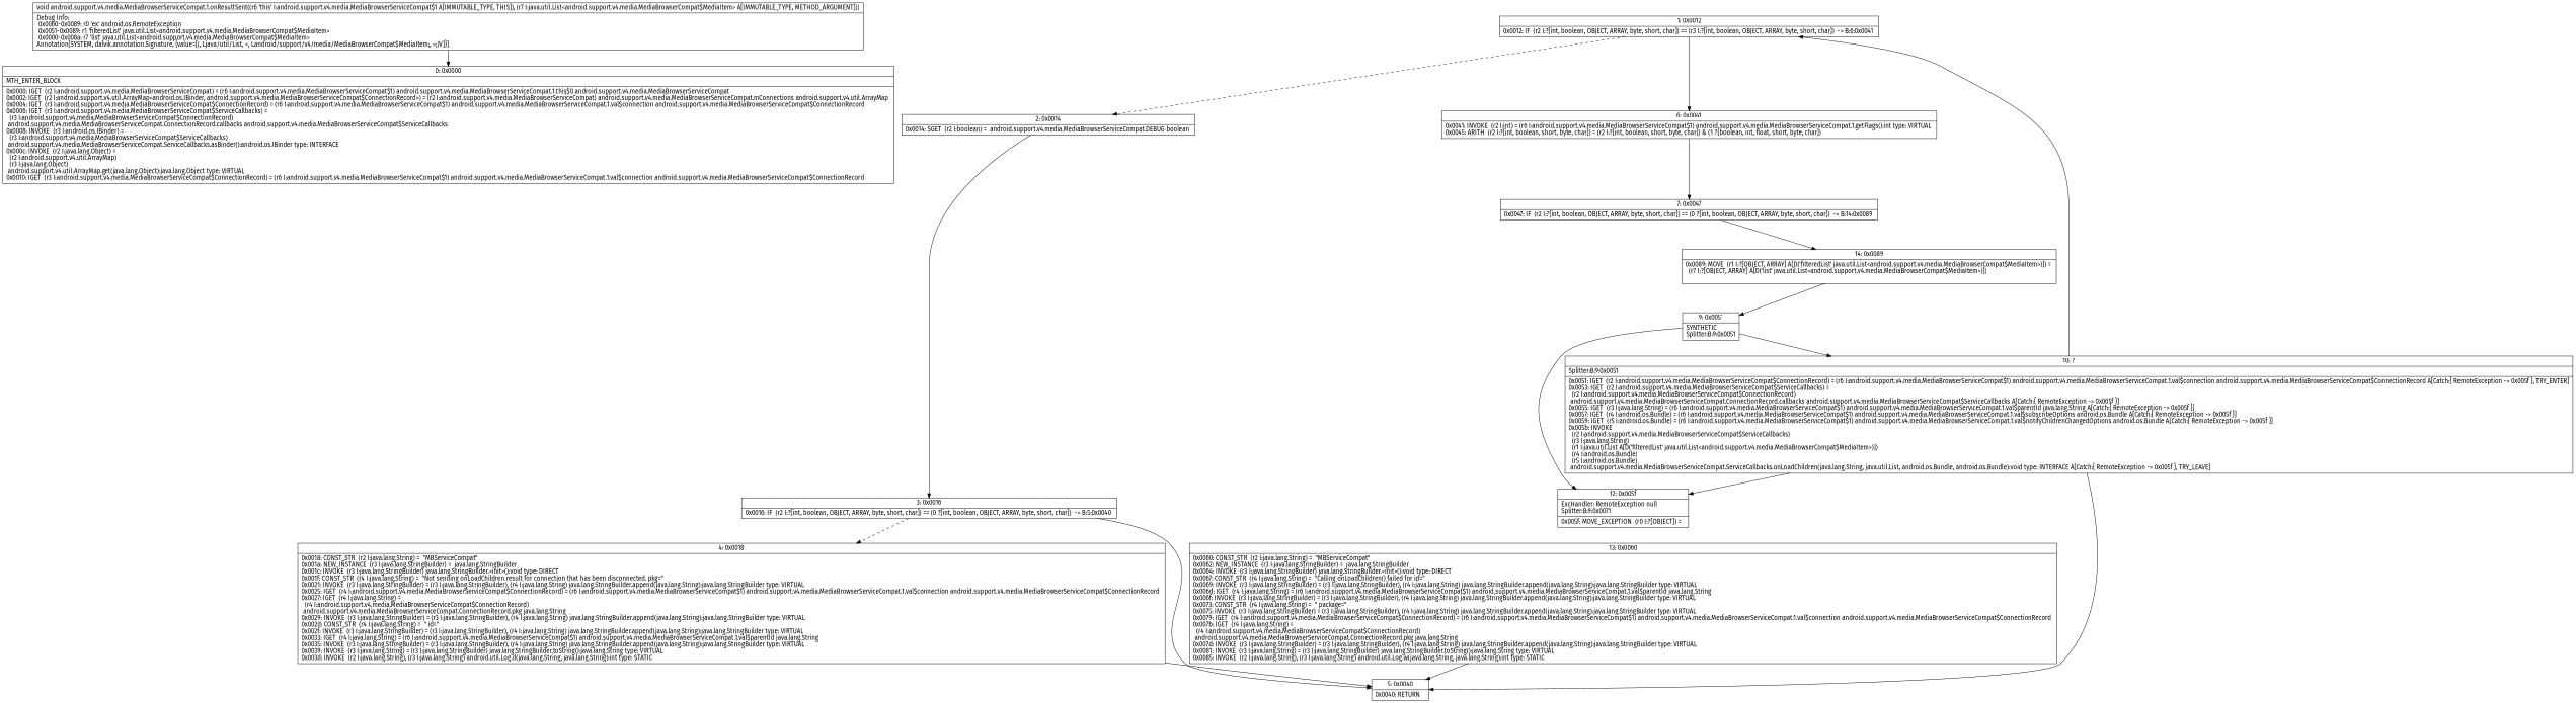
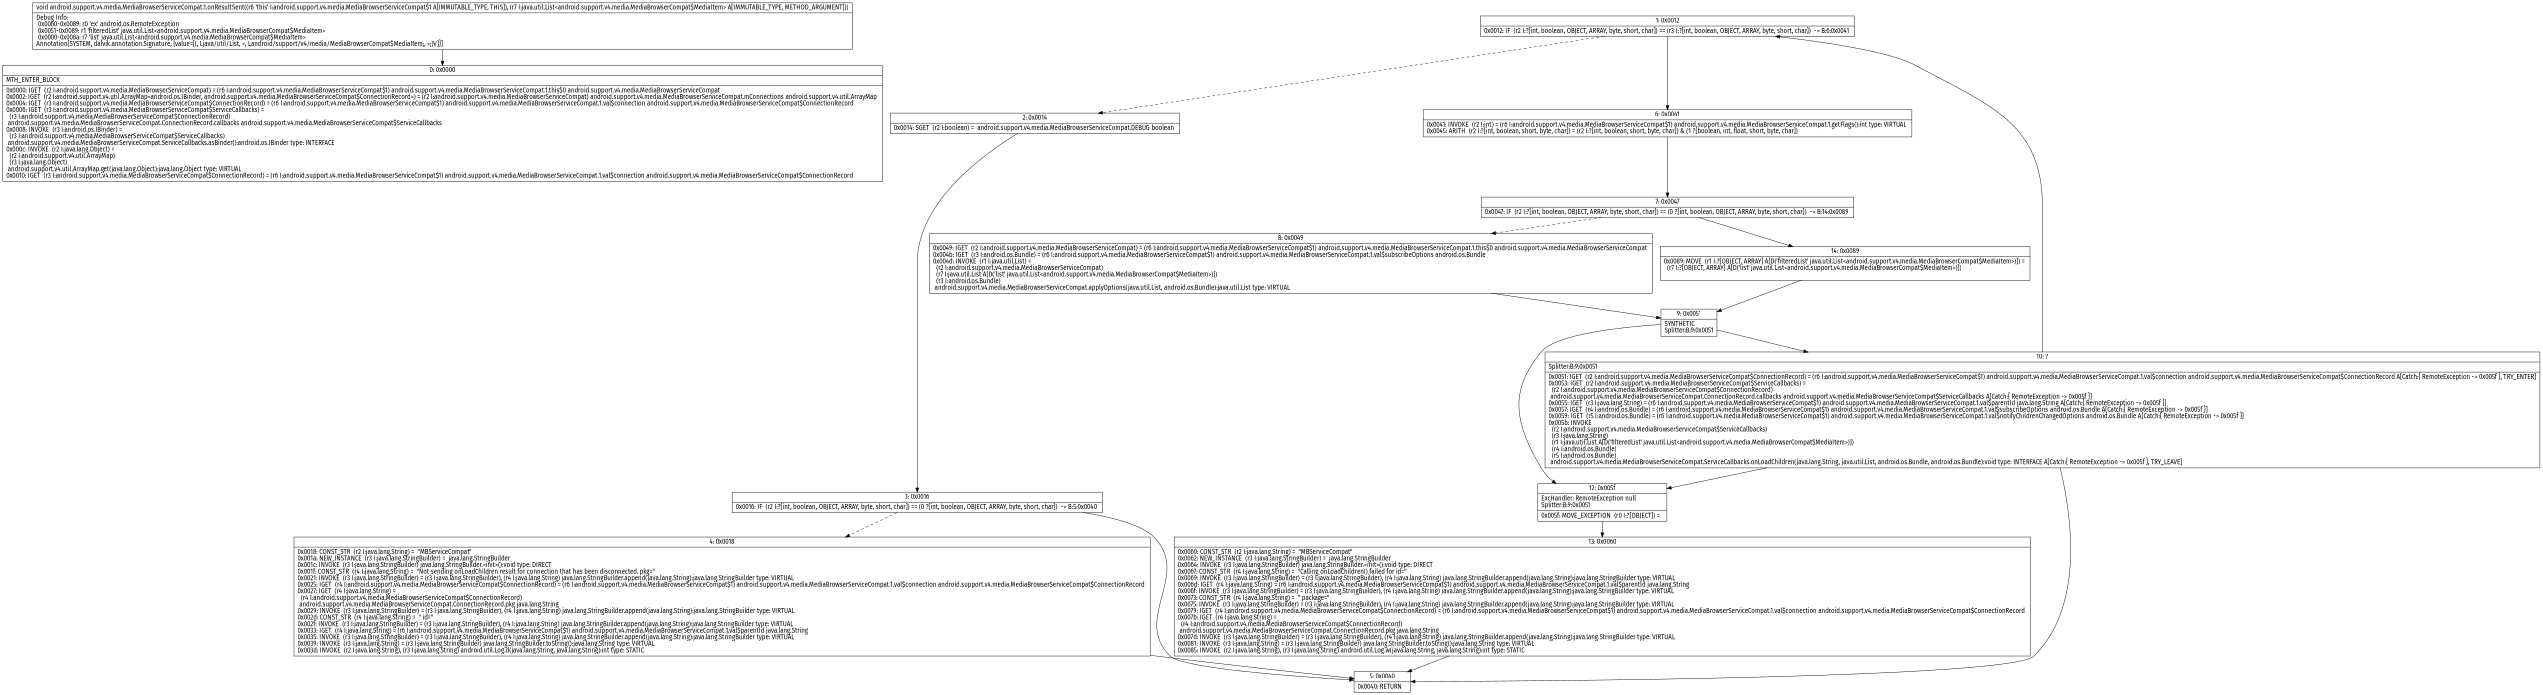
  digraph {
    fontname="Fira Sans"
    node [fontname="Fira Sans" shape=record]
    edge [fontname="Fira Sans"]
    n1 [label="{0\:\ 0x0000|MTH_ENTER_BLOCK\l|0x0000: IGET  (r2 I:android.support.v4.media.MediaBrowserServiceCompat) = (r6 I:android.support.v4.media.MediaBrowserServiceCompat$1) android.support.v4.media.MediaBrowserServiceCompat.1.this$0 android.support.v4.media.MediaBrowserServiceCompat \l0x0002: IGET  (r2 I:android.support.v4.util.ArrayMap\<android.os.IBinder, android.support.v4.media.MediaBrowserServiceCompat$ConnectionRecord\>) = (r2 I:android.support.v4.media.MediaBrowserServiceCompat) android.support.v4.media.MediaBrowserServiceCompat.mConnections android.support.v4.util.ArrayMap \l0x0004: IGET  (r3 I:android.support.v4.media.MediaBrowserServiceCompat$ConnectionRecord) = (r6 I:android.support.v4.media.MediaBrowserServiceCompat$1) android.support.v4.media.MediaBrowserServiceCompat.1.val$connection android.support.v4.media.MediaBrowserServiceCompat$ConnectionRecord \l0x0006: IGET  (r3 I:android.support.v4.media.MediaBrowserServiceCompat$ServiceCallbacks) = \l  (r3 I:android.support.v4.media.MediaBrowserServiceCompat$ConnectionRecord)\l android.support.v4.media.MediaBrowserServiceCompat.ConnectionRecord.callbacks android.support.v4.media.MediaBrowserServiceCompat$ServiceCallbacks \l0x0008: INVOKE  (r3 I:android.os.IBinder) = \l  (r3 I:android.support.v4.media.MediaBrowserServiceCompat$ServiceCallbacks)\l android.support.v4.media.MediaBrowserServiceCompat.ServiceCallbacks.asBinder():android.os.IBinder type: INTERFACE \l0x000c: INVOKE  (r2 I:java.lang.Object) = \l  (r2 I:android.support.v4.util.ArrayMap)\l  (r3 I:java.lang.Object)\l android.support.v4.util.ArrayMap.get(java.lang.Object):java.lang.Object type: VIRTUAL \l0x0010: IGET  (r3 I:android.support.v4.media.MediaBrowserServiceCompat$ConnectionRecord) = (r6 I:android.support.v4.media.MediaBrowserServiceCompat$1) android.support.v4.media.MediaBrowserServiceCompat.1.val$connection android.support.v4.media.MediaBrowserServiceCompat$ConnectionRecord \l}"]
    n2 [label="{1\:\ 0x0012|0x0012: IF  (r2 I:?[int, boolean, OBJECT, ARRAY, byte, short, char]) == (r3 I:?[int, boolean, OBJECT, ARRAY, byte, short, char])  \-\> B:6:0x0041 \l}"]
    n3 [label="{2\:\ 0x0014|0x0014: SGET  (r2 I:boolean) =  android.support.v4.media.MediaBrowserServiceCompat.DEBUG boolean \l}"]
    n4 [label="{6\:\ 0x0041|0x0041: INVOKE  (r2 I:int) = (r6 I:android.support.v4.media.MediaBrowserServiceCompat$1) android.support.v4.media.MediaBrowserServiceCompat.1.getFlags():int type: VIRTUAL \l0x0045: ARITH  (r2 I:?[int, boolean, short, byte, char]) = (r2 I:?[int, boolean, short, byte, char]) & (1 ?[boolean, int, float, short, byte, char]) \l}"]
    n5 [label="{3\:\ 0x0016|0x0016: IF  (r2 I:?[int, boolean, OBJECT, ARRAY, byte, short, char]) == (0 ?[int, boolean, OBJECT, ARRAY, byte, short, char])  \-\> B:5:0x0040 \l}"]
    n6 [label="{7\:\ 0x0047|0x0047: IF  (r2 I:?[int, boolean, OBJECT, ARRAY, byte, short, char]) == (0 ?[int, boolean, OBJECT, ARRAY, byte, short, char])  \-\> B:14:0x0089 \l}"]
    n7 [label="{4\:\ 0x0018|0x0018: CONST_STR  (r2 I:java.lang.String) =  \"MBServiceCompat\" \l0x001a: NEW_INSTANCE  (r3 I:java.lang.StringBuilder) =  java.lang.StringBuilder \l0x001c: INVOKE  (r3 I:java.lang.StringBuilder) java.lang.StringBuilder.\<init\>():void type: DIRECT \l0x001f: CONST_STR  (r4 I:java.lang.String) =  \"Not sending onLoadChildren result for connection that has been disconnected. pkg=\" \l0x0021: INVOKE  (r3 I:java.lang.StringBuilder) = (r3 I:java.lang.StringBuilder), (r4 I:java.lang.String) java.lang.StringBuilder.append(java.lang.String):java.lang.StringBuilder type: VIRTUAL \l0x0025: IGET  (r4 I:android.support.v4.media.MediaBrowserServiceCompat$ConnectionRecord) = (r6 I:android.support.v4.media.MediaBrowserServiceCompat$1) android.support.v4.media.MediaBrowserServiceCompat.1.val$connection android.support.v4.media.MediaBrowserServiceCompat$ConnectionRecord \l0x0027: IGET  (r4 I:java.lang.String) = \l  (r4 I:android.support.v4.media.MediaBrowserServiceCompat$ConnectionRecord)\l android.support.v4.media.MediaBrowserServiceCompat.ConnectionRecord.pkg java.lang.String \l0x0029: INVOKE  (r3 I:java.lang.StringBuilder) = (r3 I:java.lang.StringBuilder), (r4 I:java.lang.String) java.lang.StringBuilder.append(java.lang.String):java.lang.StringBuilder type: VIRTUAL \l0x002d: CONST_STR  (r4 I:java.lang.String) =  \" id=\" \l0x002f: INVOKE  (r3 I:java.lang.StringBuilder) = (r3 I:java.lang.StringBuilder), (r4 I:java.lang.String) java.lang.StringBuilder.append(java.lang.String):java.lang.StringBuilder type: VIRTUAL \l0x0033: IGET  (r4 I:java.lang.String) = (r6 I:android.support.v4.media.MediaBrowserServiceCompat$1) android.support.v4.media.MediaBrowserServiceCompat.1.val$parentId java.lang.String \l0x0035: INVOKE  (r3 I:java.lang.StringBuilder) = (r3 I:java.lang.StringBuilder), (r4 I:java.lang.String) java.lang.StringBuilder.append(java.lang.String):java.lang.StringBuilder type: VIRTUAL \l0x0039: INVOKE  (r3 I:java.lang.String) = (r3 I:java.lang.StringBuilder) java.lang.StringBuilder.toString():java.lang.String type: VIRTUAL \l0x003d: INVOKE  (r2 I:java.lang.String), (r3 I:java.lang.String) android.util.Log.d(java.lang.String, java.lang.String):int type: STATIC \l}"]
    n8 [label="{5\:\ 0x0040|0x0040: RETURN   \l}"]
+   n9 [label="{8\:\ 0x0049|0x0049: IGET  (r2 I:android.support.v4.media.MediaBrowserServiceCompat) = (r6 I:android.support.v4.media.MediaBrowserServiceCompat$1) android.support.v4.media.MediaBrowserServiceCompat.1.this$0 android.support.v4.media.MediaBrowserServiceCompat \l0x004b: IGET  (r3 I:android.os.Bundle) = (r6 I:android.support.v4.media.MediaBrowserServiceCompat$1) android.support.v4.media.MediaBrowserServiceCompat.1.val$subscribeOptions android.os.Bundle \l0x004d: INVOKE  (r1 I:java.util.List) = \l  (r2 I:android.support.v4.media.MediaBrowserServiceCompat)\l  (r7 I:java.util.List A[D('list' java.util.List\<android.support.v4.media.MediaBrowserCompat$MediaItem\>)])\l  (r3 I:android.os.Bundle)\l android.support.v4.media.MediaBrowserServiceCompat.applyOptions(java.util.List, android.os.Bundle):java.util.List type: VIRTUAL \l}"]
    n10 [label="{14\:\ 0x0089|0x0089: MOVE  (r1 I:?[OBJECT, ARRAY] A[D('filteredList' java.util.List\<android.support.v4.media.MediaBrowserCompat$MediaItem\>)]) = \l  (r7 I:?[OBJECT, ARRAY] A[D('list' java.util.List\<android.support.v4.media.MediaBrowserCompat$MediaItem\>)])\l \l}"]
    n11 [label="{9\:\ 0x0051|SYNTHETIC\lSplitter:B:9:0x0051\l}"]
    n12 [label="{10\:\ ?|Splitter:B:9:0x0051\l|0x0051: IGET  (r2 I:android.support.v4.media.MediaBrowserServiceCompat$ConnectionRecord) = (r6 I:android.support.v4.media.MediaBrowserServiceCompat$1) android.support.v4.media.MediaBrowserServiceCompat.1.val$connection android.support.v4.media.MediaBrowserServiceCompat$ConnectionRecord A[Catch:\{ RemoteException \-\> 0x005f \}, TRY_ENTER]\l0x0053: IGET  (r2 I:android.support.v4.media.MediaBrowserServiceCompat$ServiceCallbacks) = \l  (r2 I:android.support.v4.media.MediaBrowserServiceCompat$ConnectionRecord)\l android.support.v4.media.MediaBrowserServiceCompat.ConnectionRecord.callbacks android.support.v4.media.MediaBrowserServiceCompat$ServiceCallbacks A[Catch:\{ RemoteException \-\> 0x005f \}]\l0x0055: IGET  (r3 I:java.lang.String) = (r6 I:android.support.v4.media.MediaBrowserServiceCompat$1) android.support.v4.media.MediaBrowserServiceCompat.1.val$parentId java.lang.String A[Catch:\{ RemoteException \-\> 0x005f \}]\l0x0057: IGET  (r4 I:android.os.Bundle) = (r6 I:android.support.v4.media.MediaBrowserServiceCompat$1) android.support.v4.media.MediaBrowserServiceCompat.1.val$subscribeOptions android.os.Bundle A[Catch:\{ RemoteException \-\> 0x005f \}]\l0x0059: IGET  (r5 I:android.os.Bundle) = (r6 I:android.support.v4.media.MediaBrowserServiceCompat$1) android.support.v4.media.MediaBrowserServiceCompat.1.val$notifyChildrenChangedOptions android.os.Bundle A[Catch:\{ RemoteException \-\> 0x005f \}]\l0x005b: INVOKE  \l  (r2 I:android.support.v4.media.MediaBrowserServiceCompat$ServiceCallbacks)\l  (r3 I:java.lang.String)\l  (r1 I:java.util.List A[D('filteredList' java.util.List\<android.support.v4.media.MediaBrowserCompat$MediaItem\>)])\l  (r4 I:android.os.Bundle)\l  (r5 I:android.os.Bundle)\l android.support.v4.media.MediaBrowserServiceCompat.ServiceCallbacks.onLoadChildren(java.lang.String, java.util.List, android.os.Bundle, android.os.Bundle):void type: INTERFACE A[Catch:\{ RemoteException \-\> 0x005f \}, TRY_LEAVE]\l}"]
-   n13 [label="{12\:\ 0x005f|ExcHandler: RemoteException null\lSplitter:B:9:0x0071\l|0x005f: MOVE_EXCEPTION  (r0 I:?[OBJECT]) =  \l}"]
+   n13 [label="{12\:\ 0x005f|ExcHandler: RemoteException null\lSplitter:B:9:0x0051\l|0x005f: MOVE_EXCEPTION  (r0 I:?[OBJECT]) =  \l}"]
    n14 [label="{13\:\ 0x0060|0x0060: CONST_STR  (r2 I:java.lang.String) =  \"MBServiceCompat\" \l0x0062: NEW_INSTANCE  (r3 I:java.lang.StringBuilder) =  java.lang.StringBuilder \l0x0064: INVOKE  (r3 I:java.lang.StringBuilder) java.lang.StringBuilder.\<init\>():void type: DIRECT \l0x0067: CONST_STR  (r4 I:java.lang.String) =  \"Calling onLoadChildren() failed for id=\" \l0x0069: INVOKE  (r3 I:java.lang.StringBuilder) = (r3 I:java.lang.StringBuilder), (r4 I:java.lang.String) java.lang.StringBuilder.append(java.lang.String):java.lang.StringBuilder type: VIRTUAL \l0x006d: IGET  (r4 I:java.lang.String) = (r6 I:android.support.v4.media.MediaBrowserServiceCompat$1) android.support.v4.media.MediaBrowserServiceCompat.1.val$parentId java.lang.String \l0x006f: INVOKE  (r3 I:java.lang.StringBuilder) = (r3 I:java.lang.StringBuilder), (r4 I:java.lang.String) java.lang.StringBuilder.append(java.lang.String):java.lang.StringBuilder type: VIRTUAL \l0x0073: CONST_STR  (r4 I:java.lang.String) =  \" package=\" \l0x0075: INVOKE  (r3 I:java.lang.StringBuilder) = (r3 I:java.lang.StringBuilder), (r4 I:java.lang.String) java.lang.StringBuilder.append(java.lang.String):java.lang.StringBuilder type: VIRTUAL \l0x0079: IGET  (r4 I:android.support.v4.media.MediaBrowserServiceCompat$ConnectionRecord) = (r6 I:android.support.v4.media.MediaBrowserServiceCompat$1) android.support.v4.media.MediaBrowserServiceCompat.1.val$connection android.support.v4.media.MediaBrowserServiceCompat$ConnectionRecord \l0x007b: IGET  (r4 I:java.lang.String) = \l  (r4 I:android.support.v4.media.MediaBrowserServiceCompat$ConnectionRecord)\l android.support.v4.media.MediaBrowserServiceCompat.ConnectionRecord.pkg java.lang.String \l0x007d: INVOKE  (r3 I:java.lang.StringBuilder) = (r3 I:java.lang.StringBuilder), (r4 I:java.lang.String) java.lang.StringBuilder.append(java.lang.String):java.lang.StringBuilder type: VIRTUAL \l0x0081: INVOKE  (r3 I:java.lang.String) = (r3 I:java.lang.StringBuilder) java.lang.StringBuilder.toString():java.lang.String type: VIRTUAL \l0x0085: INVOKE  (r2 I:java.lang.String), (r3 I:java.lang.String) android.util.Log.w(java.lang.String, java.lang.String):int type: STATIC \l}"]
    n15 [label="{void android.support.v4.media.MediaBrowserServiceCompat.1.onResultSent((r6 'this' I:android.support.v4.media.MediaBrowserServiceCompat$1 A[IMMUTABLE_TYPE, THIS]), (r7 I:java.util.List\<android.support.v4.media.MediaBrowserCompat$MediaItem\> A[IMMUTABLE_TYPE, METHOD_ARGUMENT]))  | Debug Info:\l  0x0060\-0x0089: r0 'ex' android.os.RemoteException\l  0x0051\-0x0089: r1 'filteredList' java.util.List\<android.support.v4.media.MediaBrowserCompat$MediaItem\>\l  0x0000\-0x008a: r7 'list' java.util.List\<android.support.v4.media.MediaBrowserCompat$MediaItem\>\lAnnotation[SYSTEM, dalvik.annotation.Signature, \{value=[(, Ljava\/util\/List, \<, Landroid\/support\/v4\/media\/MediaBrowserCompat$MediaItem;, \>;)V]\}]\l}"]
    n2 -> n3 [style=dashed]
    n2 -> n4
    n3 -> n5
    n4 -> n6
    n5 -> n7 [style=dashed]
    n5 -> n8
+   n6 -> n9 [style=dashed]
    n6 -> n10
    n7 -> n8
+   n9 -> n11
    n10 -> n11
    n11 -> n12
    n11 -> n13
    n12 -> n2
    n12 -> n8
    n12 -> n13
+   n13 -> n14
    n14 -> n8
    n15 -> n1
  }
